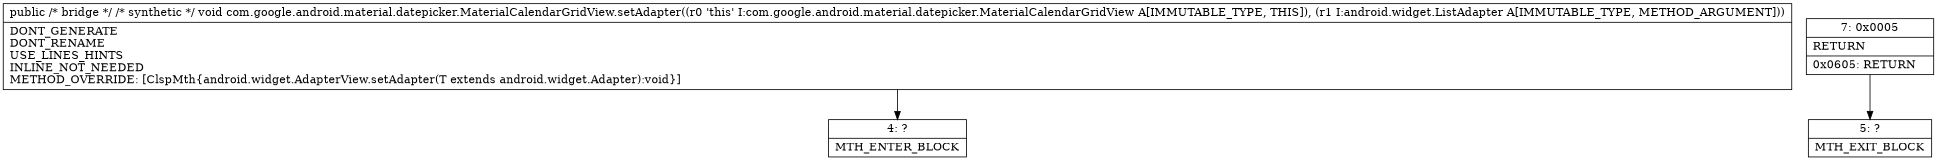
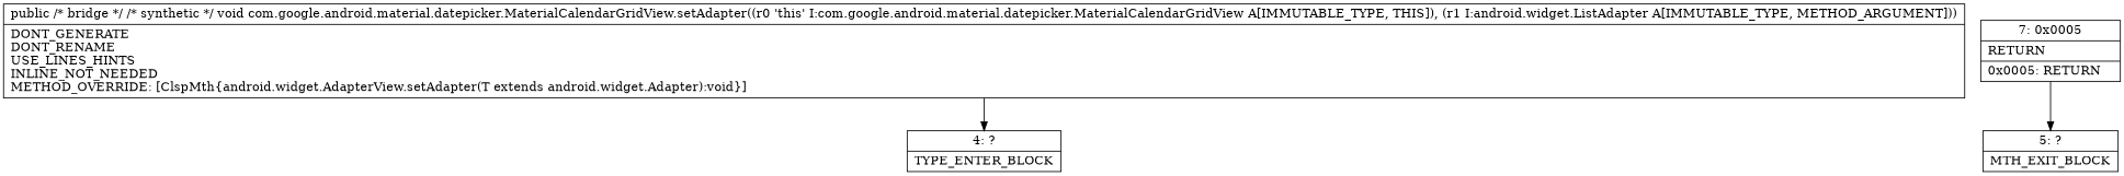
  digraph {
    node [shape=record]
-   n1 [label="{4\:\ ?|MTH_ENTER_BLOCK\l}"]
-   n2 [label="{7\:\ 0x0005|RETURN\l|0x0605: RETURN   \l}"]
+   n1 [label="{4\:\ ?|TYPE_ENTER_BLOCK\l}"]
+   n2 [label="{7\:\ 0x0005|RETURN\l|0x0005: RETURN   \l}"]
    n3 [label="{5\:\ ?|MTH_EXIT_BLOCK\l}"]
    n4 [label="{public \/* bridge *\/ \/* synthetic *\/ void com.google.android.material.datepicker.MaterialCalendarGridView.setAdapter((r0 'this' I:com.google.android.material.datepicker.MaterialCalendarGridView A[IMMUTABLE_TYPE, THIS]), (r1 I:android.widget.ListAdapter A[IMMUTABLE_TYPE, METHOD_ARGUMENT]))  | DONT_GENERATE\lDONT_RENAME\lUSE_LINES_HINTS\lINLINE_NOT_NEEDED\lMETHOD_OVERRIDE: [ClspMth\{android.widget.AdapterView.setAdapter(T extends android.widget.Adapter):void\}]\l}"]
    n2 -> n3
    n4 -> n1
  }
